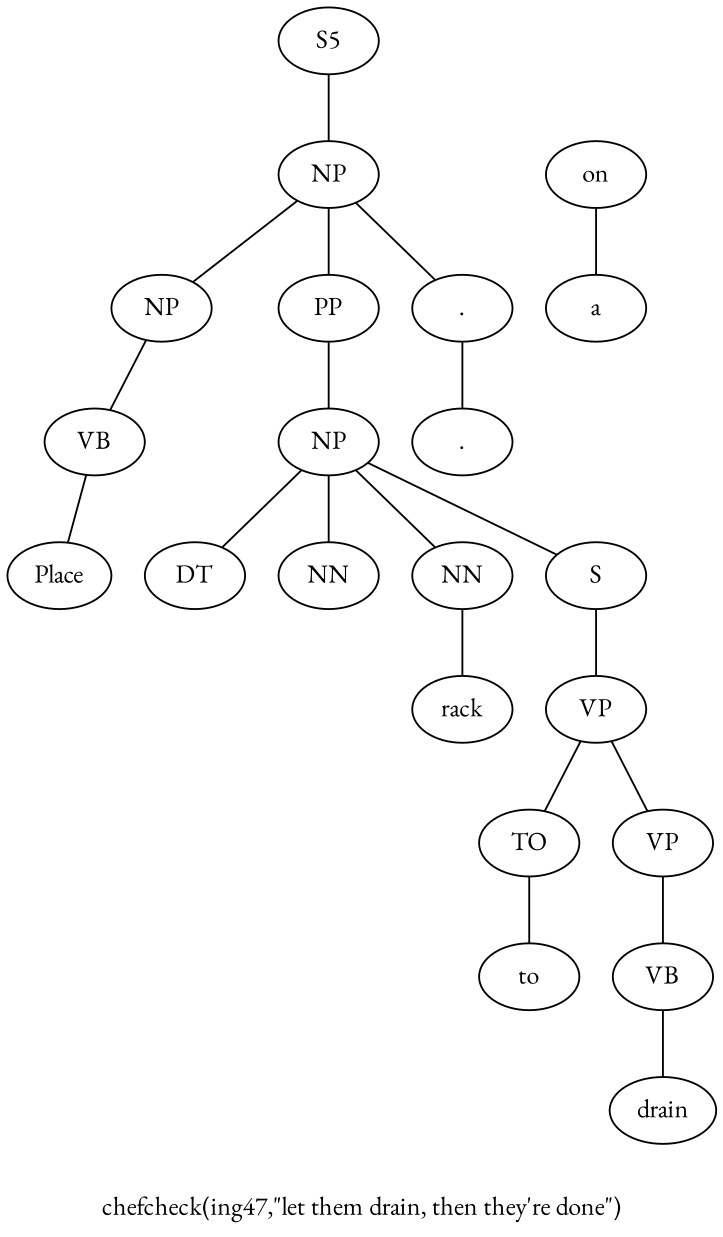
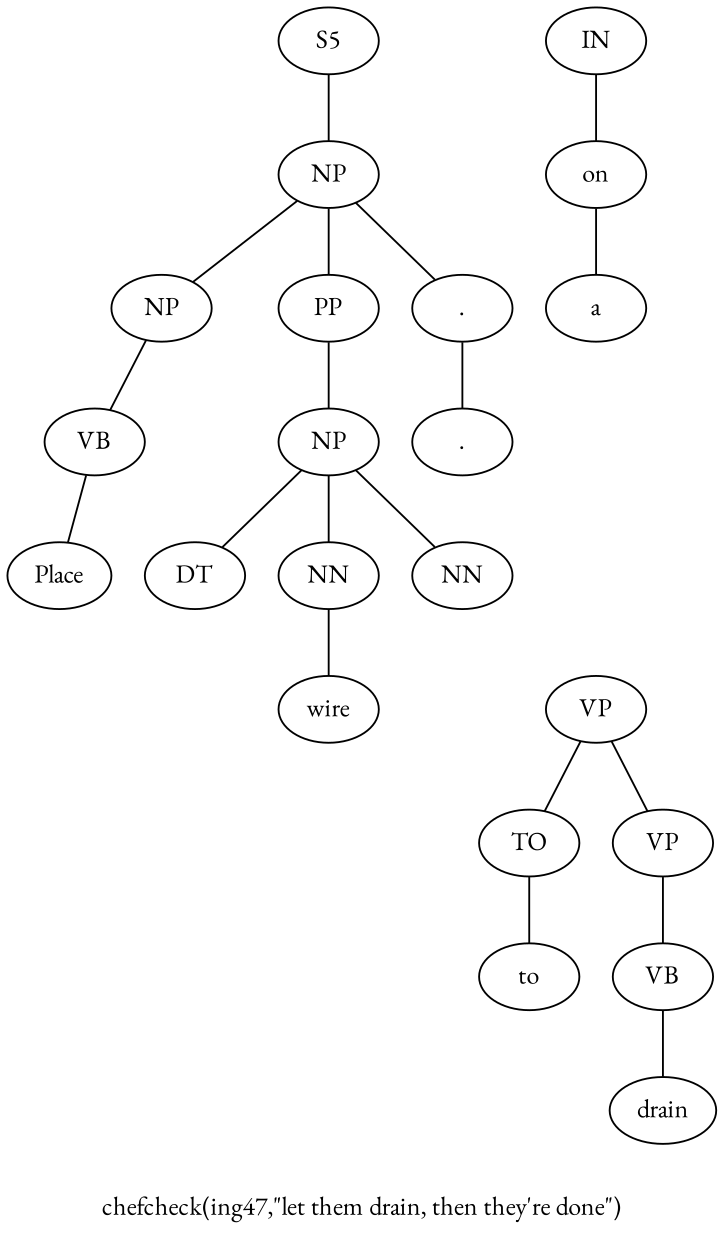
  graph {
    fontname="EB Garamond"
    label="chefcheck(ing47,\"let them drain, then they're done\")"
    node [fontname="EB Garamond"]
    edge [fontname="EB Garamond"]
    n1 [label=S5]
    n2 [label=NP]
    n3 [label=NP]
    n4 [label=PP]
    n5 [label="."]
    n6 [label=VB]
    n7 [label=NP]
    n8 [label="."]
    n9 [label=Place]
+   n10 [label=IN]
    n11 [label=on]
    n12 [label=DT]
    n13 [label=NN]
    n14 [label=NN]
-   n15 [label=S]
    n16 [label=a]
-   n18 [label=rack]
+   n17 [label=wire]
    n19 [label=VP]
    n20 [label=TO]
    n21 [label=VP]
    n22 [label=to]
    n23 [label=VB]
    n24 [label=drain]
    n1 -- n2
    n2 -- n3
    n2 -- n4
    n2 -- n5
    n3 -- n6
    n4 -- n7
    n5 -- n8
    n6 -- n9
    n7 -- n12
    n7 -- n13
    n7 -- n14
-   n7 -- n15
+   n10 -- n11
    n11 -- n16
-   n14 -- n18
-   n15 -- n19
+   n13 -- n17
    n19 -- n20
    n19 -- n21
    n20 -- n22
    n21 -- n23
    n23 -- n24
  }
